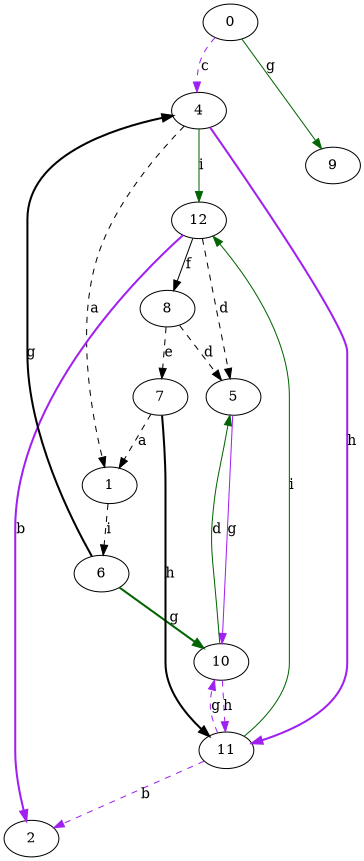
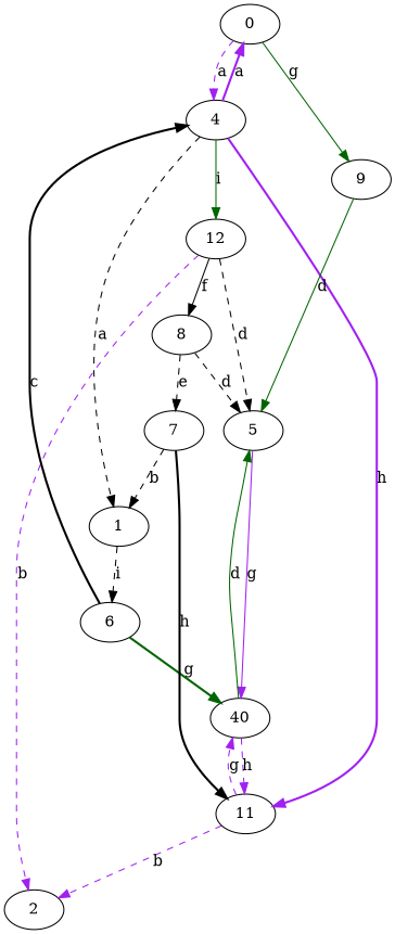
  strict digraph {
    edge [color=black style=dashed]
    0
    4
    9
    1
    11
    12
    5
    6
-   10
+   10 [label=40]
    2
    7
    8
-   0 -> 4 [color=purple label=c]
+   0 -> 4 [color=purple label=a]
    0 -> 9 [color=darkgreen label=g style=solid]
+   4 -> 0 [color=purple label=a style=bold]
    4 -> 1 [label=a]
    4 -> 11 [color=purple label=h style=bold]
    4 -> 12 [color=darkgreen label=i style=solid]
+   9 -> 5 [color=darkgreen label=d style=solid]
    1 -> 6 [label=i]
-   11 -> 12 [color=darkgreen label=i style=solid]
    11 -> 10 [color=purple label=g]
    11 -> 2 [color=purple label=b]
    12 -> 5 [label=d]
-   12 -> 2 [color=purple label=b style=bold]
+   12 -> 2 [color=purple label=b]
    12 -> 8 [label=f style=solid]
    5 -> 10 [color=purple label=g style=solid]
-   6 -> 4 [label=g style=bold]
+   6 -> 4 [label=c style=bold]
    6 -> 10 [color=darkgreen label=g style=bold]
    10 -> 11 [color=purple label=h]
    10 -> 5 [color=darkgreen label=d style=solid]
-   7 -> 1 [label=a]
+   7 -> 1 [label=b]
    7 -> 11 [label=h style=bold]
    8 -> 5 [label=d]
    8 -> 7 [label=e]
  }
